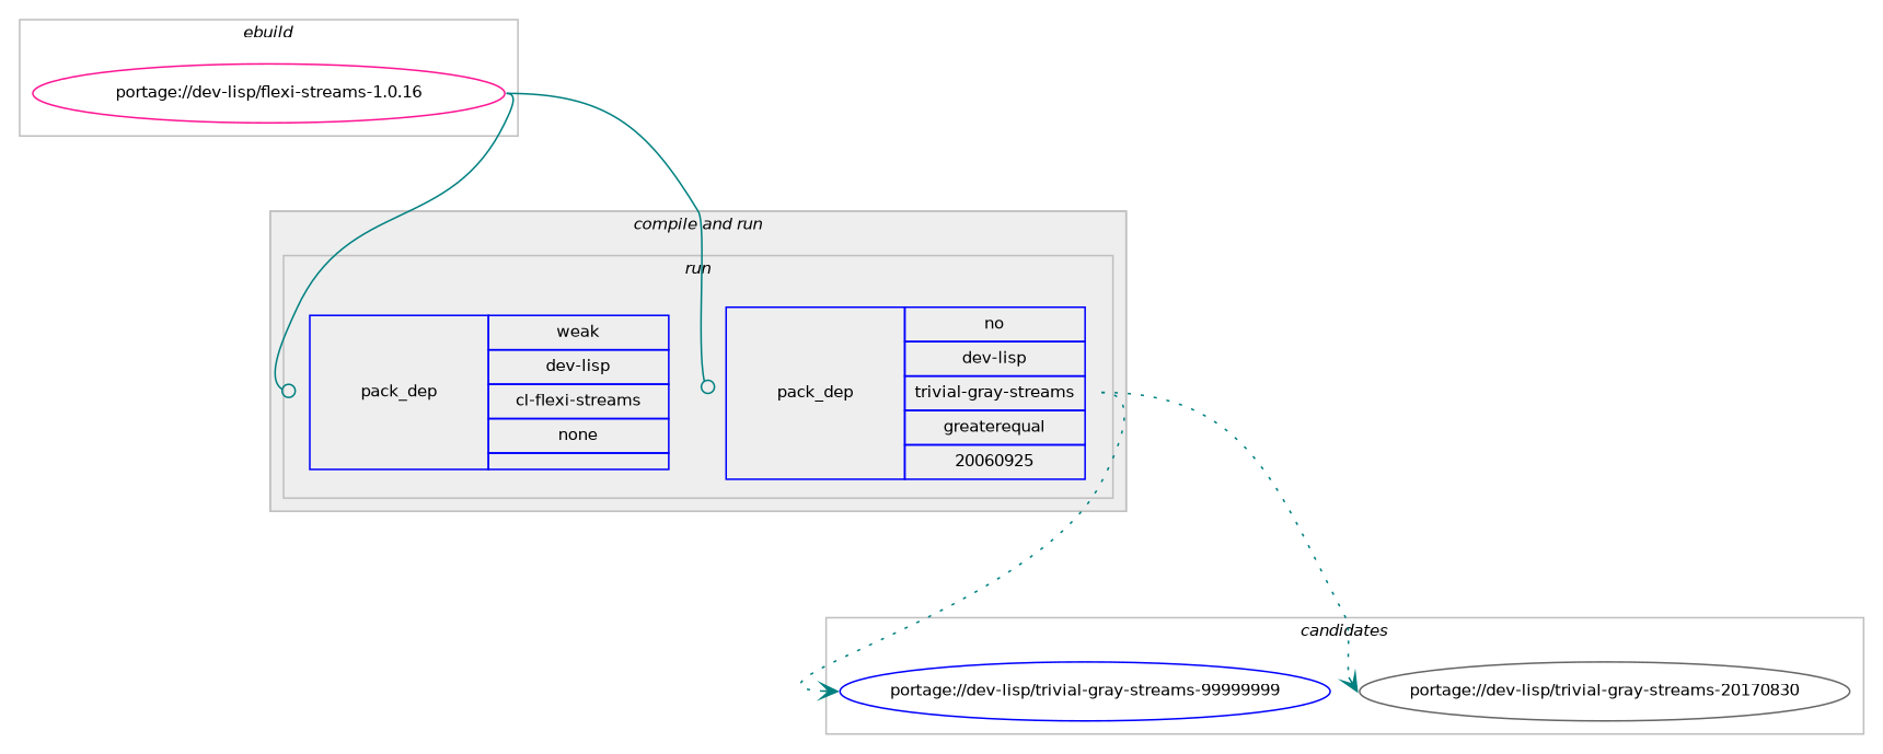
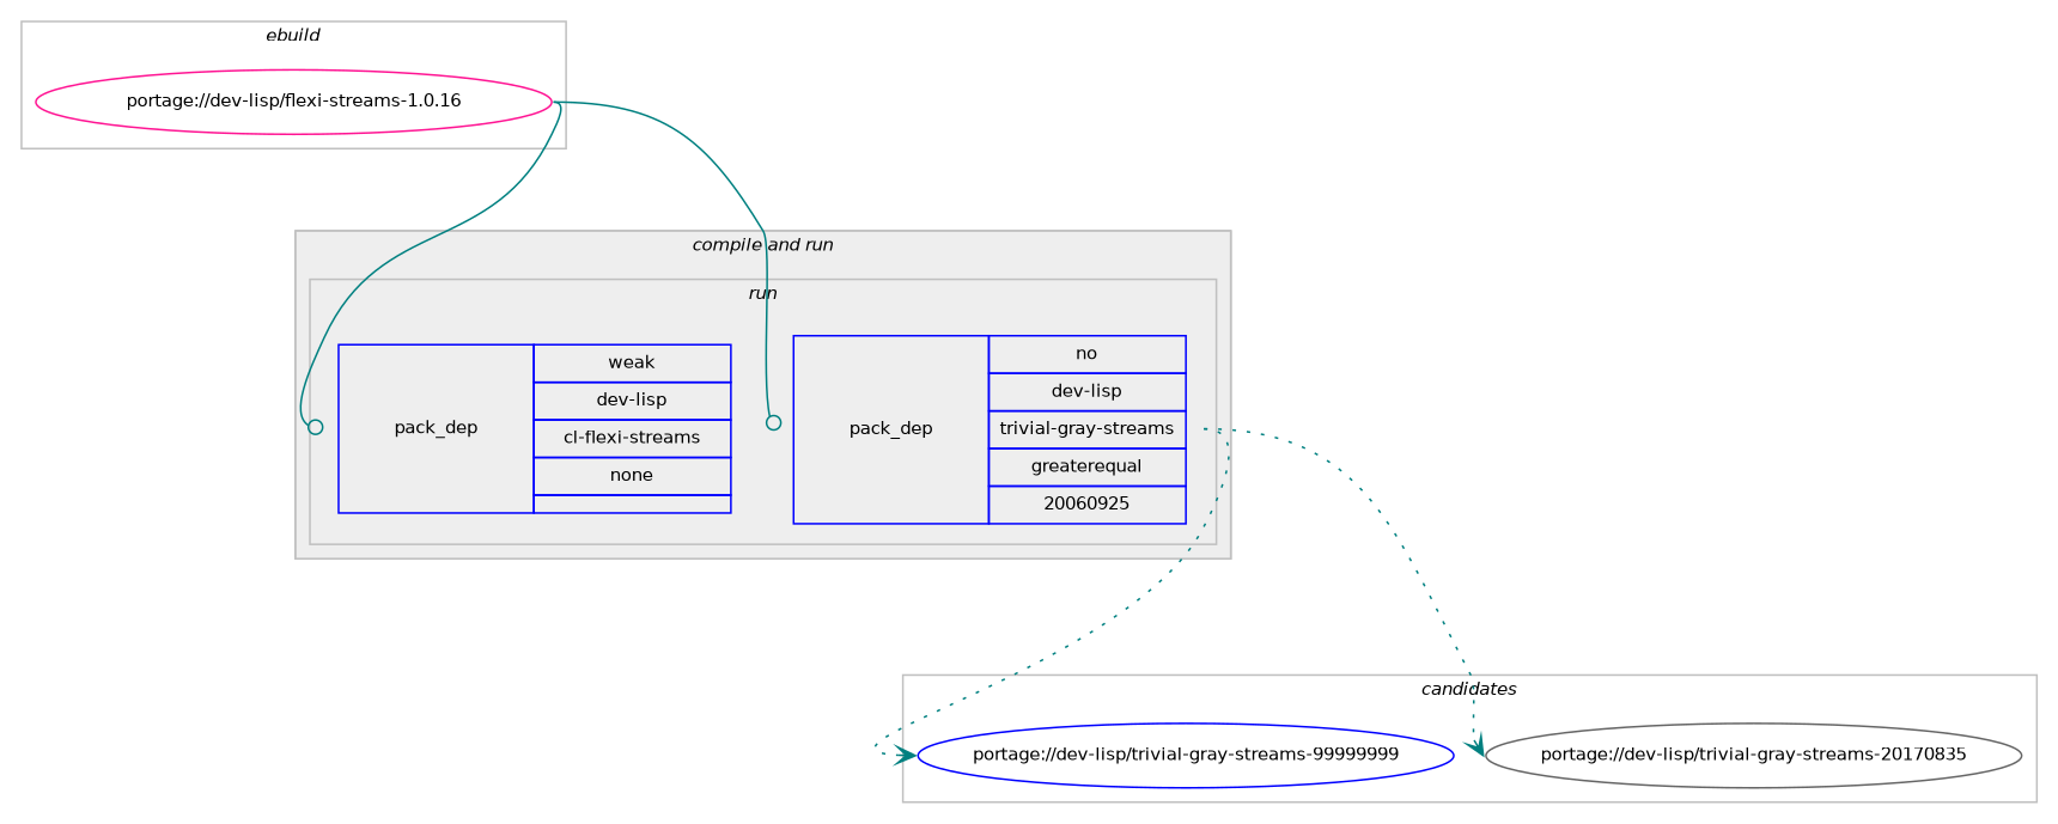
  digraph {
    compound=true
    concentrate=true
    fontname=Helvetica
    fontsize=10
    newrank=true
    rankdir=TB
    ranksep=1.5
    node [color=blue fontname=Helvetica fontsize=10]
    edge [arrowhead=odot headport=w style=solid tailport=e weight=20 color=teal]
    n1 [color=deeppink label="portage://dev-lisp/flexi-streams-1.0.16" width=4]
    n2 [label=<<TABLE BORDER="0" CELLBORDER="1" CELLSPACING="0" CELLPADDING="4" WIDTH="220"><TR><TD ROWSPAN="6" CELLPADDING="30">pack_dep</TD></TR><TR><TD WIDTH="110">no</TD></TR><TR><TD>dev-lisp</TD></TR><TR><TD>trivial-gray-streams</TD></TR><TR><TD>greaterequal</TD></TR><TR><TD>20060925</TD></TR></TABLE>> shape=none]
    n3 [label=<<TABLE BORDER="0" CELLBORDER="1" CELLSPACING="0" CELLPADDING="4" WIDTH="220"><TR><TD ROWSPAN="6" CELLPADDING="30">pack_dep</TD></TR><TR><TD WIDTH="110">weak</TD></TR><TR><TD>dev-lisp</TD></TR><TR><TD>cl-flexi-streams</TD></TR><TR><TD>none</TD></TR><TR><TD></TD></TR></TABLE>> shape=none]
-   n4 [color=gray40 label="portage://dev-lisp/trivial-gray-streams-20170830" width=4]
+   n4 [color=gray40 label="portage://dev-lisp/trivial-gray-streams-20170835" width=4]
    n5 [label="portage://dev-lisp/trivial-gray-streams-99999999" width=4]
    subgraph cluster_1 {
      color=gray
      label=<<i>ebuild</i>>
      rank=same
      n1
    }
    subgraph cluster_2 {
      color=gray
      label=<<i>dependencies</i>>
      subgraph cluster_3 {
        color=gray
        fillcolor="#eeeeee"
        label=<<i>compile</i>>
        style=filled
      }
      subgraph cluster_4 {
        color=gray
        fillcolor="#eeeeee"
        label=<<i>compile and run</i>>
        style=filled
      }
      subgraph cluster_5 {
        color=gray
        fillcolor="#eeeeee"
        label=<<i>run</i>>
        style=filled
        subgraph sub_6 {
          color=gray
          fillcolor="#eeeeee"
          label=<<i>run</i>>
          style=filled
          n2
        }
        subgraph sub_7 {
          color=gray
          fillcolor="#eeeeee"
          label=<<i>run</i>>
          style=filled
          n3
        }
      }
    }
    subgraph cluster_8 {
      color=gray
      label=<<i>candidates</i>>
      rank=same
      subgraph sub_9 {
        color=black
        label=<<i>candidates</i>>
        nodesep=1
        rank=same
        n4
        n5
      }
      subgraph sub_10 {
        color=black
        label=<<i>candidates</i>>
        nodesep=1
        rank=same
      }
    }
    n1 -> n2
    n1 -> n3
    n2 -> n4 [arrowhead=vee style=dotted weight=100]
    n2 -> n5 [arrowhead=vee style=dotted weight=100]
  }
